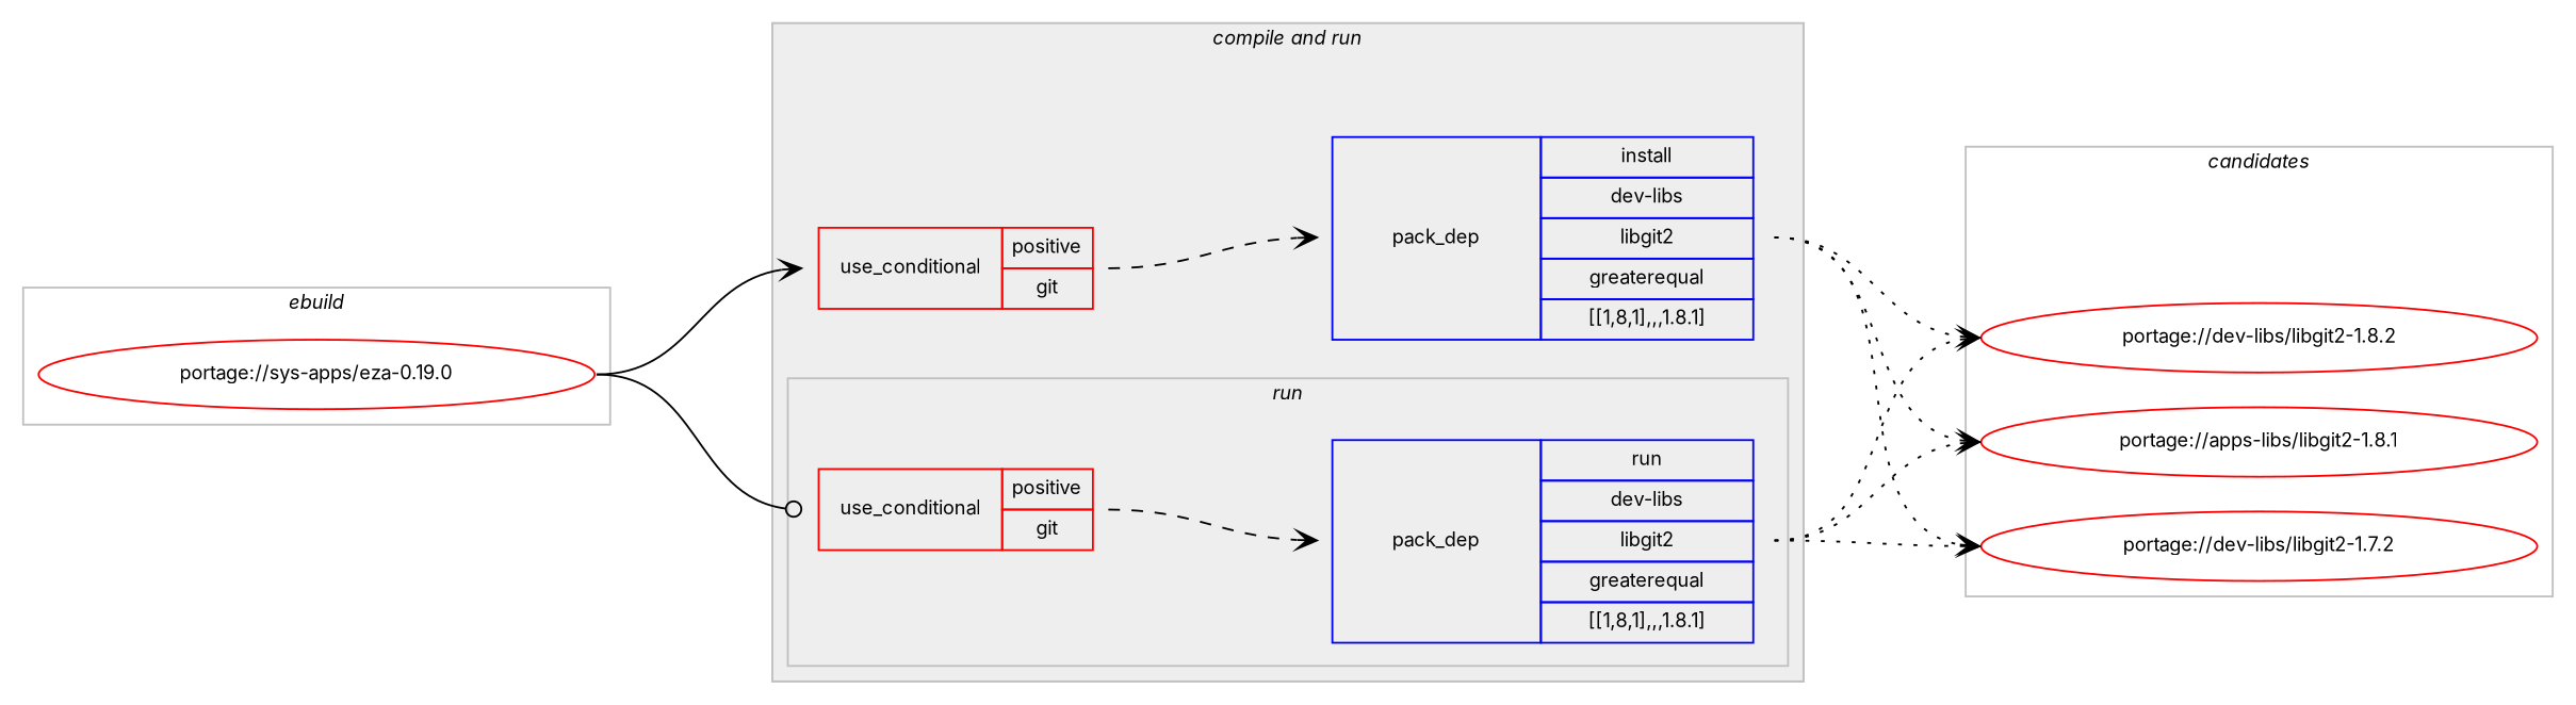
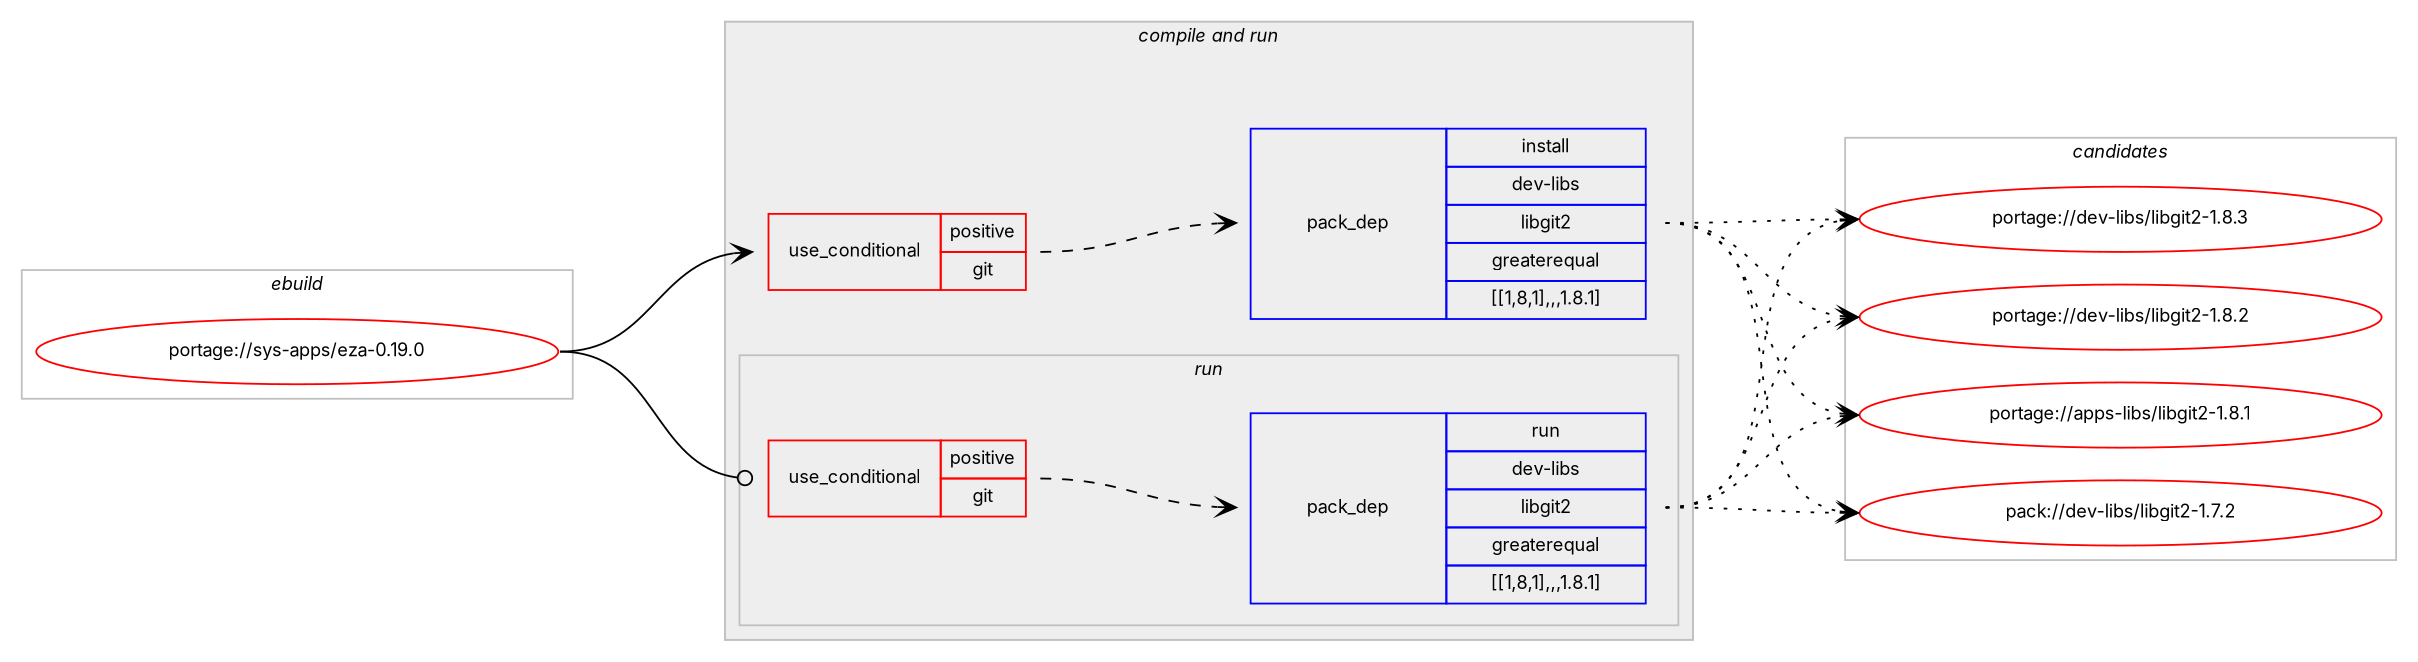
  digraph {
    compound=true
    concentrate=true
    fontname=Inter
    fontsize=10
    newrank=true
    rankdir=LR
    ranksep=1.5
    node [color=red fontname=Inter fontsize=10]
    edge [arrowhead=vee fontname=Inter headport=w style=dotted tailport=e weight=100]
    n1 [label="portage://sys-apps/eza-0.19.0" width=4]
    n2 [color=blue label=<<TABLE BORDER="0" CELLBORDER="1" CELLSPACING="0" CELLPADDING="4" WIDTH="220"><TR><TD ROWSPAN="6" CELLPADDING="30">pack_dep</TD></TR><TR><TD WIDTH="110">install</TD></TR><TR><TD>dev-libs</TD></TR><TR><TD>libgit2</TD></TR><TR><TD>greaterequal</TD></TR><TR><TD>[[1,8,1],,,1.8.1]</TD></TR></TABLE>> shape=none]
    n3 [label=<<TABLE BORDER="0" CELLBORDER="1" CELLSPACING="0" CELLPADDING="4"><TR><TD ROWSPAN="3" CELLPADDING="10">use_conditional</TD></TR><TR><TD>positive</TD></TR><TR><TD>git</TD></TR></TABLE>> shape=none]
    n4 [color=blue label=<<TABLE BORDER="0" CELLBORDER="1" CELLSPACING="0" CELLPADDING="4" WIDTH="220"><TR><TD ROWSPAN="6" CELLPADDING="30">pack_dep</TD></TR><TR><TD WIDTH="110">run</TD></TR><TR><TD>dev-libs</TD></TR><TR><TD>libgit2</TD></TR><TR><TD>greaterequal</TD></TR><TR><TD>[[1,8,1],,,1.8.1]</TD></TR></TABLE>> shape=none]
    n5 [label=<<TABLE BORDER="0" CELLBORDER="1" CELLSPACING="0" CELLPADDING="4"><TR><TD ROWSPAN="3" CELLPADDING="10">use_conditional</TD></TR><TR><TD>positive</TD></TR><TR><TD>git</TD></TR></TABLE>> shape=none]
+   n6 [label="portage://dev-libs/libgit2-1.8.3" width=4]
    n7 [label="portage://dev-libs/libgit2-1.8.2" width=4]
    n8 [label="portage://apps-libs/libgit2-1.8.1" width=4]
-   n9 [label="portage://dev-libs/libgit2-1.7.2" width=4]
+   n9 [label="pack://dev-libs/libgit2-1.7.2" width=4]
    subgraph cluster_1 {
      color=gray
      label=<<i>ebuild</i>>
      n1
    }
    subgraph cluster_2 {
      color=gray
      label=<<i>dependencies</i>>
      subgraph cluster_3 {
        color=gray
        fillcolor="#eeeeee"
        label=<<i>compile</i>>
        style=filled
        subgraph sub_4 {
          color=gray
          fillcolor="#eeeeee"
          label=<<i>compile</i>>
          style=filled
          n3
          subgraph sub_5 {
            color=gray
            fillcolor="#eeeeee"
            label=<<i>compile</i>>
            style=filled
            n2
          }
        }
      }
      subgraph cluster_6 {
        color=gray
        fillcolor="#eeeeee"
        label=<<i>compile and run</i>>
        style=filled
      }
      subgraph cluster_7 {
        color=gray
        fillcolor="#eeeeee"
        label=<<i>run</i>>
        style=filled
        subgraph sub_8 {
          color=gray
          fillcolor="#eeeeee"
          label=<<i>run</i>>
          style=filled
          n5
          subgraph sub_9 {
            color=gray
            fillcolor="#eeeeee"
            label=<<i>run</i>>
            style=filled
            n4
          }
        }
      }
    }
    subgraph cluster_10 {
      color=gray
      label=<<i>candidates</i>>
      rank=same
      subgraph sub_11 {
        color=black
        label=<<i>candidates</i>>
        nodesep=1
        rank=same
+       n6
        n7
        n8
        n9
      }
      subgraph sub_12 {
        color=black
        label=<<i>candidates</i>>
        nodesep=1
        rank=same
+       n6
        n7
        n8
        n9
      }
    }
    n1 -> n3 [style=solid weight=20]
    n1 -> n5 [arrowhead=odot style=solid weight=20]
+   n2 -> n6
    n2 -> n7
    n2 -> n8
    n2 -> n9
    n3 -> n2 [style=dashed weight=20]
+   n4 -> n6
    n4 -> n7
    n4 -> n8
    n4 -> n9
    n5 -> n4 [style=dashed weight=20]
  }
